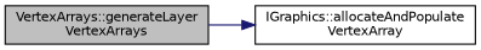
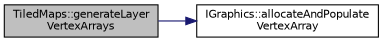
  digraph {
    rankdir=LR
    node [color=black fontname=Helvetica fontsize=10 shape=record style=filled]
-   n1 [fillcolor=grey75 fontcolor=black height=0.2 label="VertexArrays::generateLayer\lVertexArrays" width=0.4]
+   n1 [fillcolor=grey75 fontcolor=black height=0.2 label="TiledMaps::generateLayer\lVertexArrays" width=0.4]
    n2 [fillcolor=white height=0.2 label="IGraphics::allocateAndPopulate\lVertexArray" width=0.4]
    n1 -> n2 [color=midnightblue fontname=Helvetica fontsize=10 labelfontname=Helvetica labelfontsize=10 style=solid]
  }
